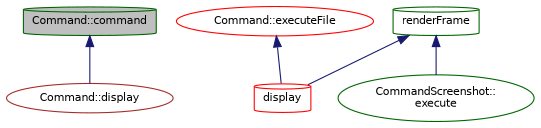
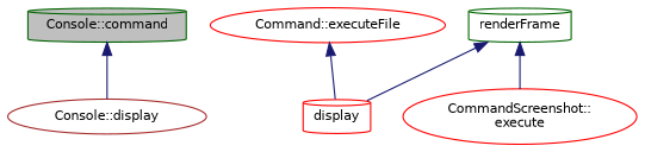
  digraph {
    rankdir=TB
    node [color=darkgreen fillcolor=white fontname=Helvetica fontsize=10 shape=cylinder style=filled]
    edge [color=midnightblue dir=back fontname=Helvetica fontsize=10 labelfontname=Helvetica labelfontsize=10 style=solid]
-   n1 [fillcolor=grey75 fontcolor=black height=0.2 label="Command::command" width=0.4]
-   n2 [color=brown height=0.2 label="Command::display" shape=ellipse width=0.4]
+   n1 [fillcolor=grey75 fontcolor=black height=0.2 label="Console::command" width=0.4]
+   n2 [color=brown height=0.2 label="Console::display" shape=ellipse width=0.4]
    n3 [color=red height=0.2 label="Command::executeFile" shape=ellipse width=0.4]
    n4 [color=red height=0.2 label=display width=0.4]
    n5 [height=0.2 label=renderFrame width=0.4]
-   n6 [height=0.2 label="CommandScreenshot::\lexecute" shape=ellipse width=0.4]
+   n6 [color=red height=0.2 label="CommandScreenshot::\lexecute" shape=ellipse width=0.4]
    n1 -> n2
    n3 -> n4
    n5 -> n4
    n5 -> n6
  }
